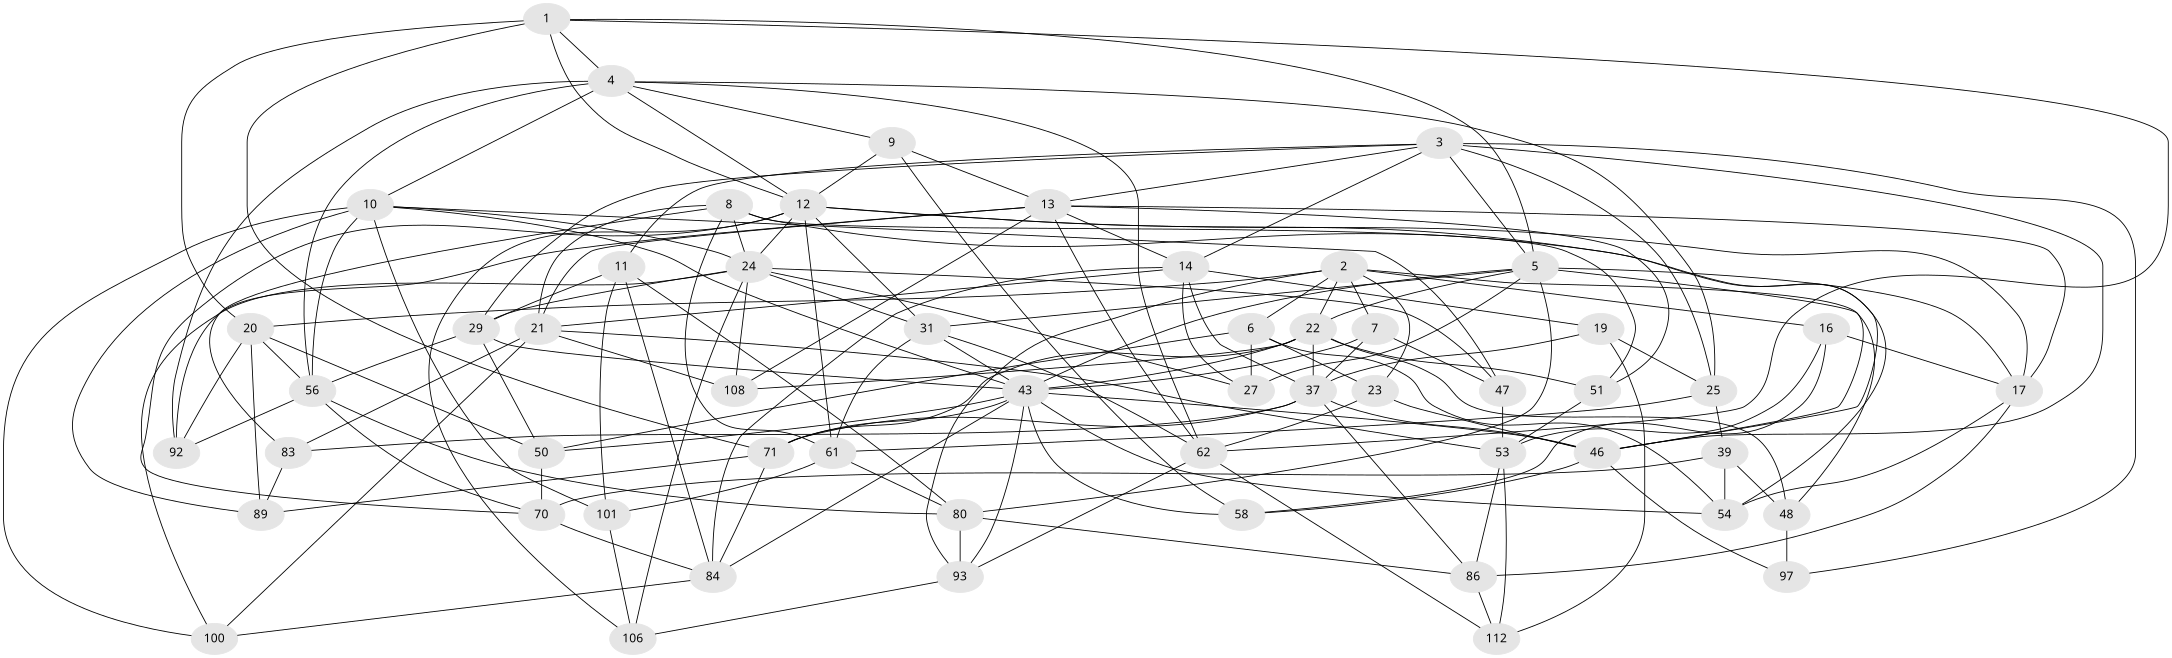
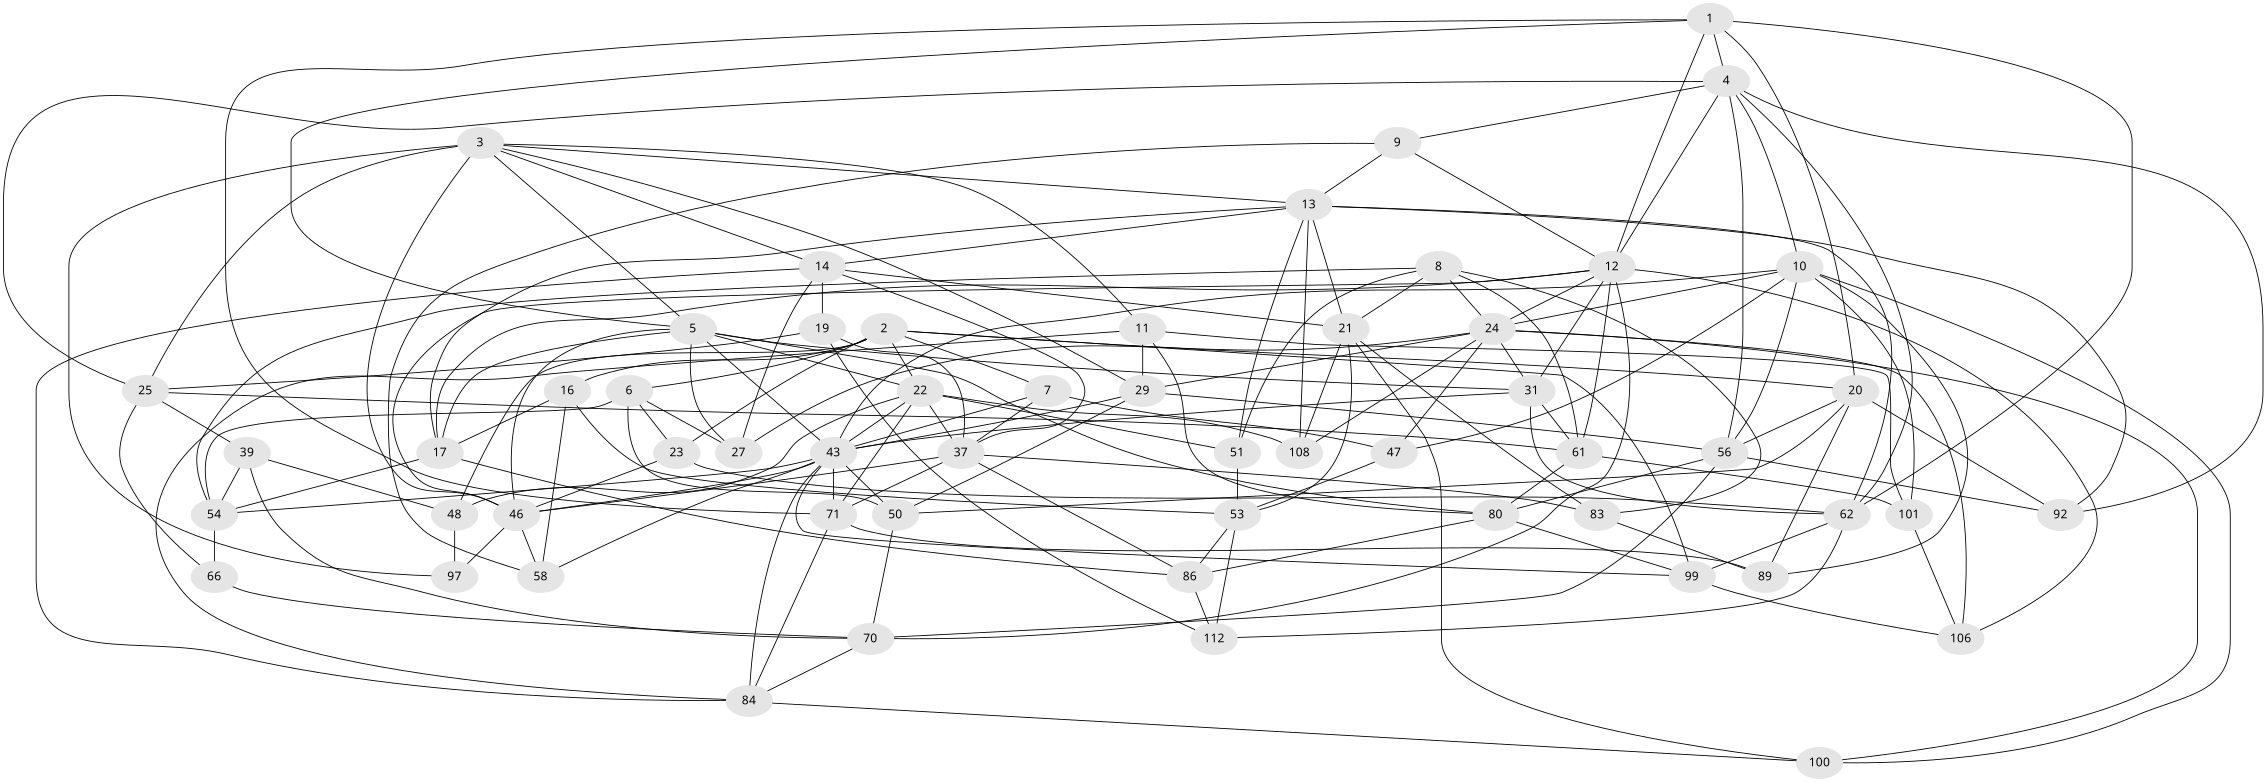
  graph {
    fontname="Noto Sans"
    node [color=gray90 fontname="Noto Sans" style=filled]
    edge [fontname="Noto Sans"]
    1 [super="+60"]
    4 [super="+52"]
    5 [super="+59+45+49"]
    12 [super="+41+26"]
    20 [super="+72"]
    62 [super="+67+107"]
    71 [super="+93"]
    25 [super="+81"]
    9
    10 [super="+32+69"]
    56 [super="+64"]
    92
    22 [super="+75"]
    46 [super="+85"]
    17 [super="+63"]
    27
    31 [super="+94"]
    43 [super="+91+88+74"]
    80 [super="+98"]
    24 [super="+34+57+79"]
    61 [super="+87"]
    70 [super="+104"]
    106
    50 [super="+76"]
    89
-   99 [super="+102" label=93]
+   99 [super="+102"]
    112
    84 [super="+109"]
    2 [super="+82+33"]
    6 [super="+73"]
    7 [super="+30"]
    16
    23
    48
    54 [super="+65"]
    37 [super="+103+110"]
    47
    58
    53 [super="+113"]
    51
    108
    97
    3 [super="+68"]
    11 [super="+78"]
    13 [super="+36+18+77"]
    14 [super="+40"]
    29 [super="+90"]
    101
    21 [super="+38"]
    19
+   66
    39
    100
    86
    83
    8 [super="+35"]
    1 -- 4
    1 -- 5
    1 -- 12
    1 -- 20
    1 -- 62
    1 -- 71
    4 -- 12
    4 -- 62
    4 -- 25
    4 -- 9
    4 -- 10
    4 -- 56
    4 -- 92
    5 -- 22
    5 -- 46
    5 -- 17
    5 -- 27
    5 -- 31
    5 -- 43 [weight=2]
    5 -- 80
    12 -- 46
    12 -- 17
    12 -- 31
    12 -- 24
    12 -- 61
    12 -- 70
    12 -- 106
    20 -- 56
    20 -- 92
    20 -- 50
    20 -- 89
    62 -- 99
    62 -- 112
    71 -- 89
    71 -- 84
    25 -- 61
+   25 -- 66
    25 -- 39
    9 -- 12
    9 -- 58
    9 -- 13
    10 -- 56
    10 -- 43
    10 -- 24
    10 -- 89
    10 -- 47
    10 -- 101
    10 -- 100
    56 -- 92
    56 -- 80
    56 -- 70
    22 -- 71
    22 -- 43
    22 -- 48
    22 -- 37
    22 -- 51
    22 -- 108
    46 -- 58
    46 -- 97
    17 -- 54
    17 -- 86
    31 -- 62
    31 -- 43
    31 -- 61
    43 -- 71
    43 -- 46
    43 -- 50
    43 -- 99
    43 -- 84
    43 -- 54
    43 -- 58
    80 -- 99
    80 -- 86
    24 -- 27
    24 -- 31
    24 -- 106
    24 -- 47
    24 -- 108
    24 -- 29
    24 -- 100
    61 -- 80
    61 -- 101
    70 -- 84
    50 -- 70
    99 -- 106
    84 -- 100
    2 -- 20
    2 -- 22
    2 -- 99
    2 -- 6
    2 -- 7
    2 -- 16
    2 -- 23
    2 -- 48
    6 -- 27
    6 -- 50 [weight=2]
    6 -- 23
    6 -- 54
    7 -- 43
    7 -- 37
    7 -- 47
    16 -- 17
    16 -- 58
    16 -- 53
    23 -- 62
    23 -- 46
    48 -- 97
+   54 -- 66
    37 -- 71
    37 -- 46
    37 -- 86
    37 -- 83
    47 -- 53
    53 -- 112
    53 -- 86
    51 -- 53
    3 -- 5
    3 -- 25
    3 -- 46
    3 -- 97
    3 -- 11
    3 -- 13
    3 -- 14
    3 -- 29
    11 -- 80
    11 -- 84
    11 -- 29
    11 -- 101
    13 -- 62
    13 -- 92
    13 -- 17
    13 -- 51
    13 -- 108
    13 -- 14
    13 -- 21 [weight=2]
    14 -- 27
    14 -- 84
    14 -- 37
    14 -- 21
    14 -- 19
    29 -- 56
    29 -- 43
    29 -- 50
    101 -- 106
    21 -- 53
    21 -- 108
    21 -- 100
    21 -- 83
    19 -- 25
    19 -- 112
    19 -- 37
+   66 -- 70
    39 -- 70
    39 -- 48
    39 -- 54
    86 -- 112
    83 -- 89
    8 -- 24
    8 -- 61
    8 -- 54
    8 -- 51
    8 -- 21
    8 -- 83
  }
